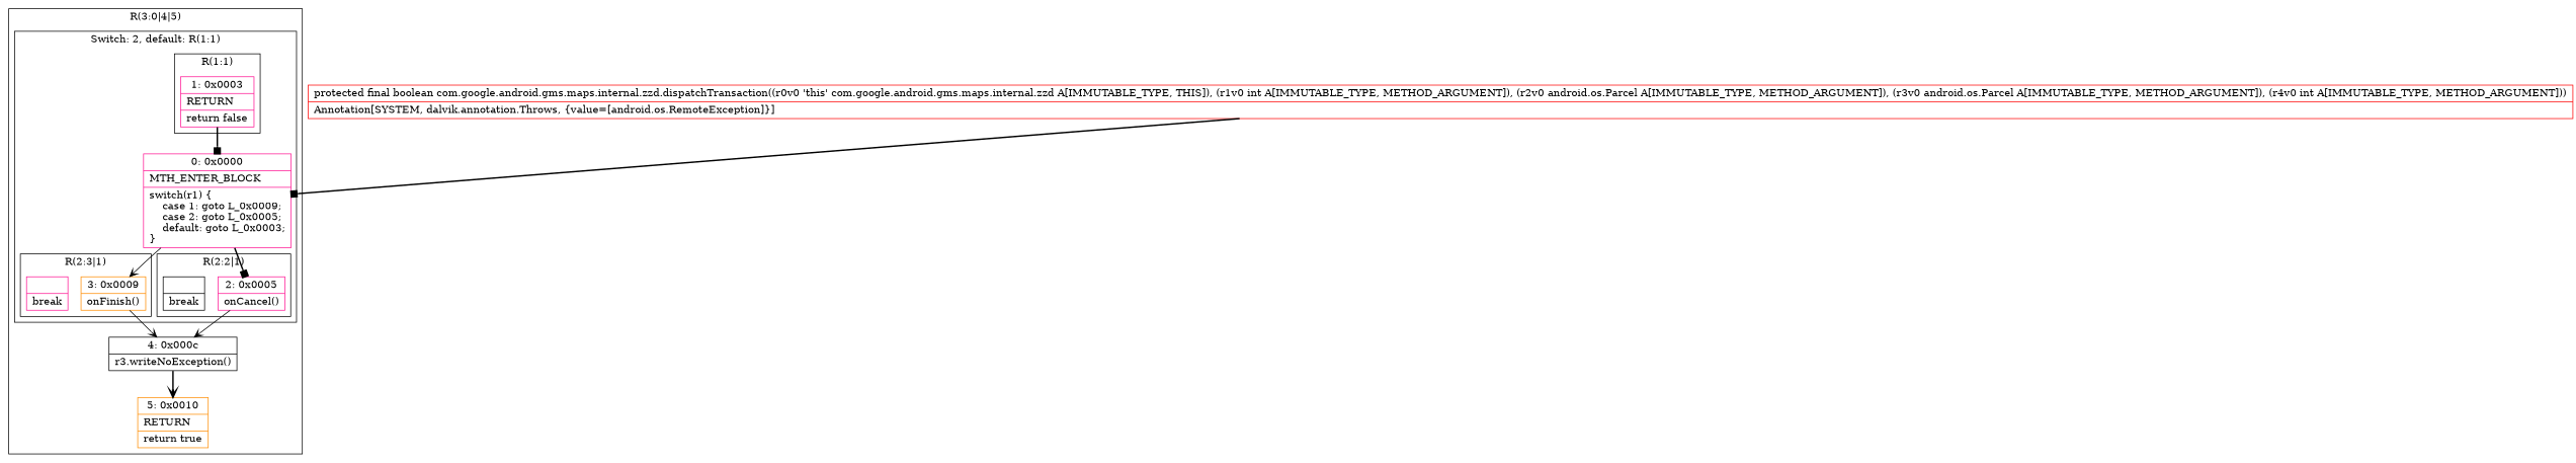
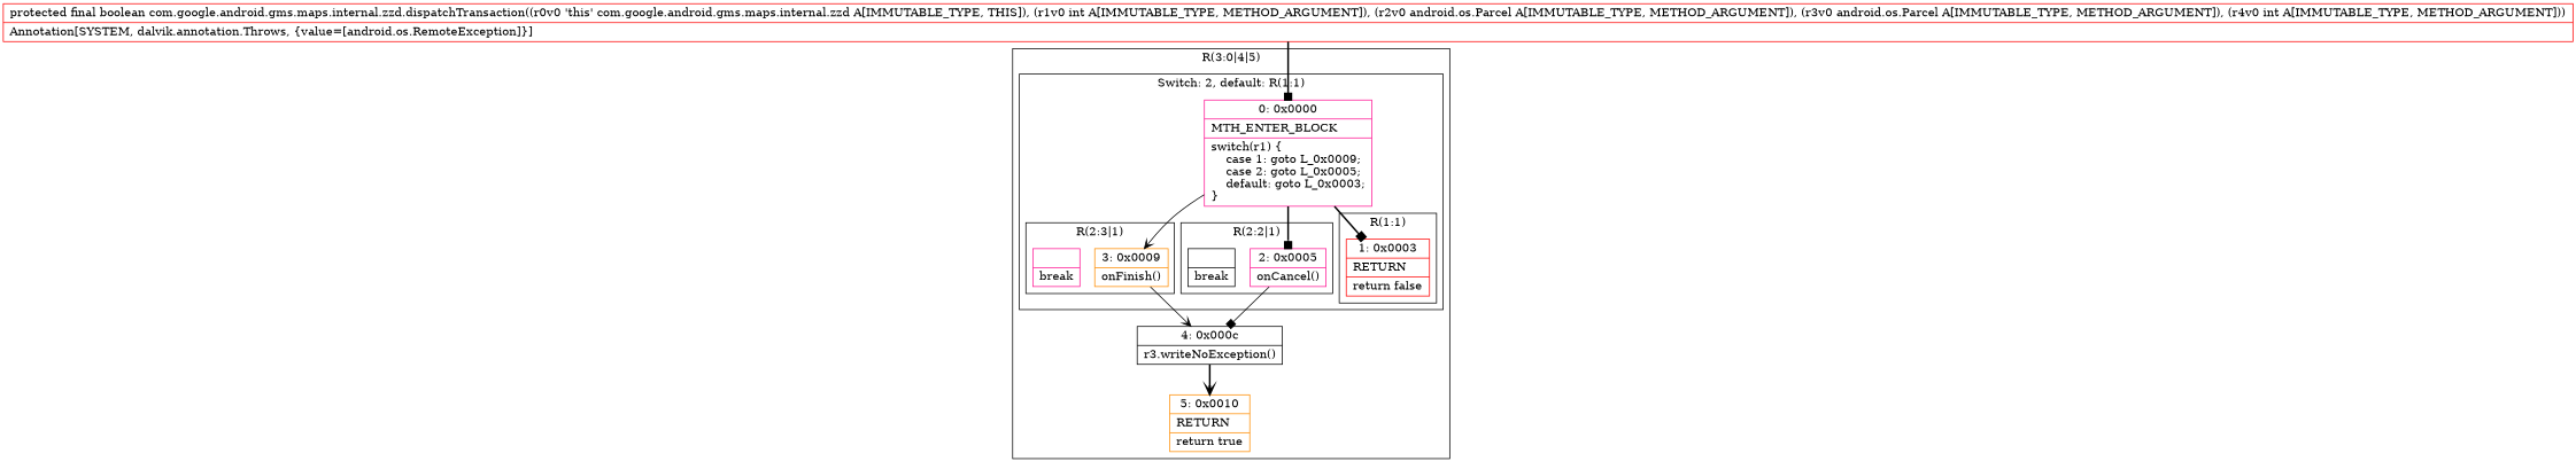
  digraph {
    node [color=deeppink shape=record]
    edge [arrowhead=box style=bold]
    n1 [color=darkorange label="{3\:\ 0x0009|onFinish()\l}"]
    n2 [label="{|break\l}"]
    n3 [label="{2\:\ 0x0005|onCancel()\l}"]
    n4 [color=black label="{|break\l}"]
-   n5 [label="{1\:\ 0x0003|RETURN\l|return false\l}"]
+   n5 [color=red label="{1\:\ 0x0003|RETURN\l|return false\l}"]
    n6 [label="{0\:\ 0x0000|MTH_ENTER_BLOCK\l|switch(r1) \{\l    case 1: goto L_0x0009;\l    case 2: goto L_0x0005;\l    default: goto L_0x0003;\l\}\l}"]
    n7 [color=black label="{4\:\ 0x000c|r3.writeNoException()\l}"]
    n8 [color=darkorange label="{5\:\ 0x0010|RETURN\l|return true\l}"]
    n9 [color=red label="{protected final boolean com.google.android.gms.maps.internal.zzd.dispatchTransaction((r0v0 'this' com.google.android.gms.maps.internal.zzd A[IMMUTABLE_TYPE, THIS]), (r1v0 int A[IMMUTABLE_TYPE, METHOD_ARGUMENT]), (r2v0 android.os.Parcel A[IMMUTABLE_TYPE, METHOD_ARGUMENT]), (r3v0 android.os.Parcel A[IMMUTABLE_TYPE, METHOD_ARGUMENT]), (r4v0 int A[IMMUTABLE_TYPE, METHOD_ARGUMENT]))  | Annotation[SYSTEM, dalvik.annotation.Throws, \{value=[android.os.RemoteException]\}]\l}"]
    subgraph cluster_1 {
      label="R(3:0|4|5)"
      n7
      n8
      subgraph cluster_2 {
        label="Switch: 2, default: R(1:1)"
        n6
        subgraph cluster_3 {
          label="R(2:3|1)"
          n1
          n2
        }
        subgraph cluster_4 {
          label="R(2:2|1)"
          n3
          n4
        }
        subgraph cluster_5 {
          label="R(1:1)"
          n5
        }
      }
    }
    n1 -> n7 [arrowhead=vee style=solid]
-   n3 -> n7 [arrowhead=vee style=solid]
+   n3 -> n7 [style=solid]
    n6 -> n1 [arrowhead=vee style=solid]
    n6 -> n3
-   n5 -> n6
+   n6 -> n5
    n7 -> n8 [arrowhead=vee]
    n9 -> n6
  }
